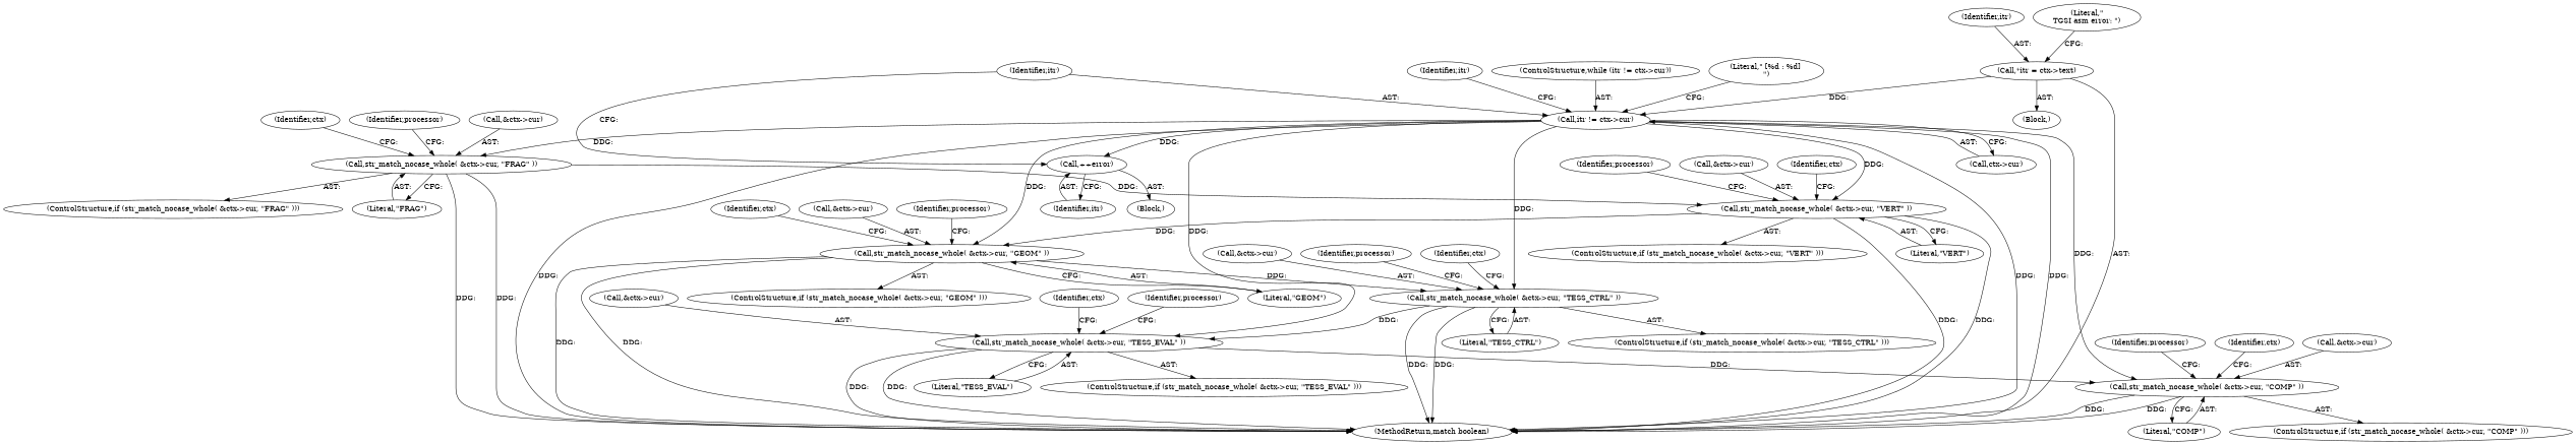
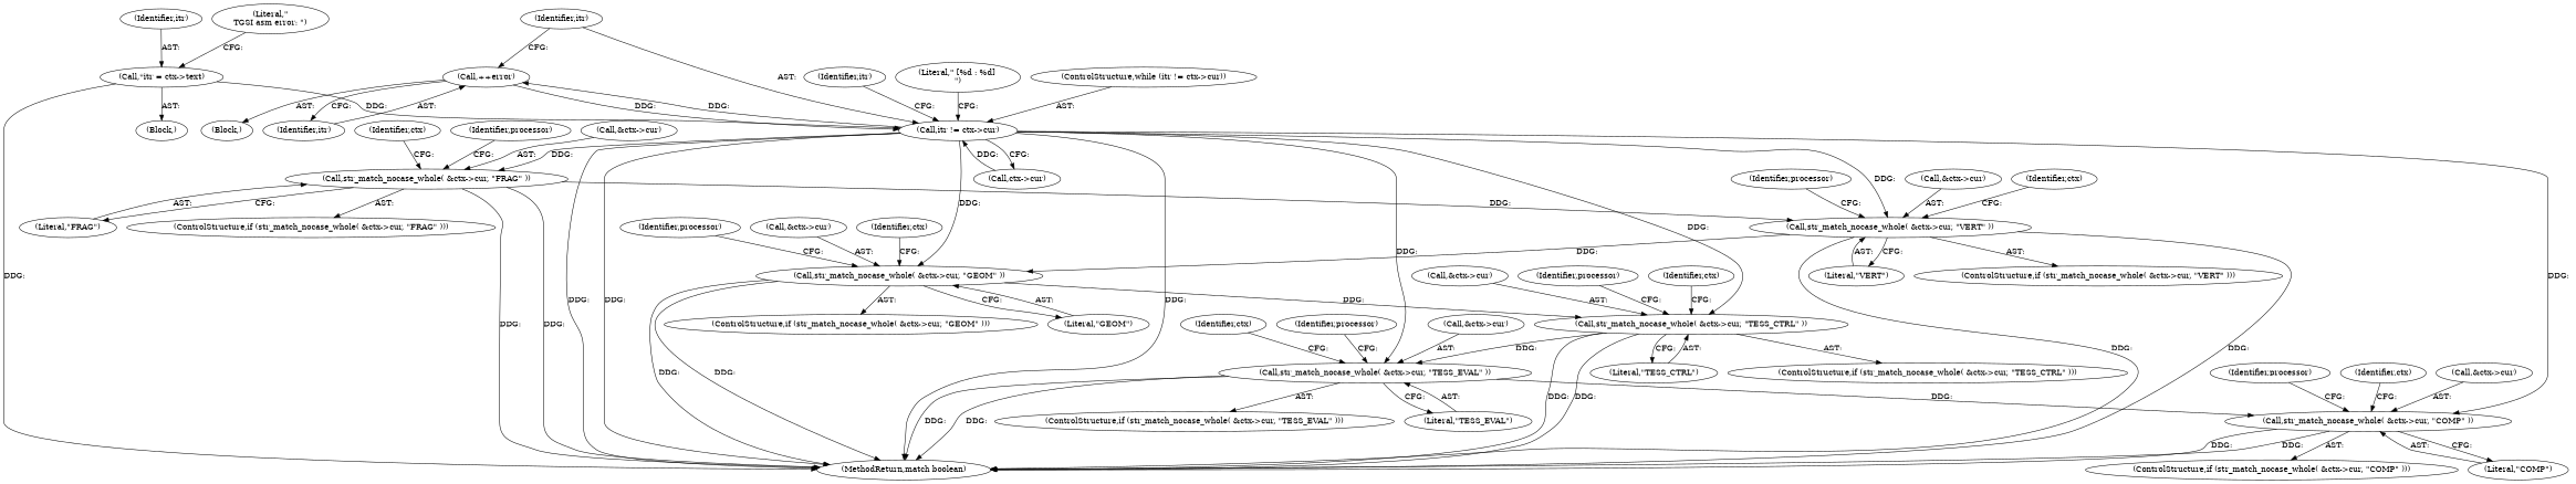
  digraph {
    n1 [label="(Call,++error)"]
    n2 [label="(Call,itr != ctx->cur)"]
    n3 [label="(Block,)"]
    n4 [label="(Identifier,itr)"]
    n5 [label="(Call,str_match_nocase_whole( &ctx->cur, \"FRAG\" ))"]
    n6 [label="(Call,str_match_nocase_whole( &ctx->cur, \"VERT\" ))"]
    n7 [label="(Call,str_match_nocase_whole( &ctx->cur, \"GEOM\" ))"]
    n8 [label="(Call,str_match_nocase_whole( &ctx->cur, \"TESS_CTRL\" ))"]
    n9 [label="(Call,str_match_nocase_whole( &ctx->cur, \"TESS_EVAL\" ))"]
    n10 [label="(Call,str_match_nocase_whole( &ctx->cur, \"COMP\" ))"]
    n11 [label="(Call,ctx->cur)"]
    n12 [label="(MethodReturn,match boolean)"]
    n13 [label="(Literal,\"FRAG\")"]
    n14 [label="(ControlStructure,if (str_match_nocase_whole( &ctx->cur, \"FRAG\" )))"]
    n15 [label="(Literal,\"VERT\")"]
    n16 [label="(ControlStructure,if (str_match_nocase_whole( &ctx->cur, \"VERT\" )))"]
    n17 [label="(ControlStructure,if (str_match_nocase_whole( &ctx->cur, \"GEOM\" )))"]
    n18 [label="(Literal,\"GEOM\")"]
    n19 [label="(Literal,\"TESS_CTRL\")"]
    n20 [label="(ControlStructure,if (str_match_nocase_whole( &ctx->cur, \"TESS_CTRL\" )))"]
    n21 [label="(Literal,\"TESS_EVAL\")"]
    n22 [label="(ControlStructure,if (str_match_nocase_whole( &ctx->cur, \"TESS_EVAL\" )))"]
    n23 [label="(ControlStructure,if (str_match_nocase_whole( &ctx->cur, \"COMP\" )))"]
    n24 [label="(Literal,\"COMP\")"]
    n25 [label="(ControlStructure,while (itr != ctx->cur))"]
    n26 [label="(Call,*itr = ctx->text)"]
    n27 [label="(Block,)"]
    n28 [label="(Identifier,ctx)"]
    n29 [label="(Call,&ctx->cur)"]
    n30 [label="(Identifier,itr)"]
    n31 [label="(Identifier,ctx)"]
    n32 [label="(Identifier,processor)"]
    n33 [label="(Call,&ctx->cur)"]
    n34 [label="(Identifier,ctx)"]
    n35 [label="(Identifier,processor)"]
    n36 [label="(Identifier,processor)"]
    n37 [label="(Literal,\" [%d : %d] \n\")"]
    n38 [label="(Identifier,itr)"]
    n39 [label="(Identifier,processor)"]
    n40 [label="(Identifier,processor)"]
    n41 [label="(Identifier,ctx)"]
    n42 [label="(Identifier,itr)"]
    n43 [label="(Call,&ctx->cur)"]
    n44 [label="(Literal,\"\nTGSI asm error: \")"]
    n45 [label="(Call,&ctx->cur)"]
    n46 [label="(Identifier,processor)"]
    n47 [label="(Call,&ctx->cur)"]
    n48 [label="(Call,&ctx->cur)"]
    n49 [label="(Identifier,ctx)"]
    n50 [label="(Identifier,ctx)"]
+   n1 -> n2 [label="DDG: "]
    n1 -> n3 [label="AST: "]
    n1 -> n4 [label="CFG: "]
    n2 -> n1 [label="DDG: "]
    n2 -> n5 [label="DDG: "]
    n2 -> n6 [label="DDG: "]
    n2 -> n7 [label="DDG: "]
    n2 -> n8 [label="DDG: "]
    n2 -> n9 [label="DDG: "]
    n2 -> n10 [label="DDG: "]
    n2 -> n11 [label="CFG: "]
    n2 -> n12 [label="DDG: "]
    n2 -> n12 [label="DDG: "]
    n2 -> n12 [label="DDG: "]
    n4 -> n1 [label="AST: "]
    n5 -> n6 [label="DDG: "]
    n5 -> n12 [label="DDG: "]
    n5 -> n12 [label="DDG: "]
    n5 -> n13 [label="CFG: "]
    n5 -> n14 [label="AST: "]
    n6 -> n7 [label="DDG: "]
    n6 -> n12 [label="DDG: "]
    n6 -> n12 [label="DDG: "]
    n6 -> n15 [label="CFG: "]
    n6 -> n16 [label="AST: "]
    n7 -> n8 [label="DDG: "]
    n7 -> n12 [label="DDG: "]
    n7 -> n12 [label="DDG: "]
    n7 -> n17 [label="AST: "]
    n7 -> n18 [label="CFG: "]
    n8 -> n9 [label="DDG: "]
    n8 -> n12 [label="DDG: "]
    n8 -> n12 [label="DDG: "]
    n8 -> n19 [label="CFG: "]
    n8 -> n20 [label="AST: "]
    n9 -> n10 [label="DDG: "]
    n9 -> n12 [label="DDG: "]
    n9 -> n12 [label="DDG: "]
    n9 -> n21 [label="CFG: "]
    n9 -> n22 [label="AST: "]
    n10 -> n12 [label="DDG: "]
    n10 -> n12 [label="DDG: "]
    n10 -> n23 [label="AST: "]
    n10 -> n24 [label="CFG: "]
-   n11 -> n2 [label="AST: "]
+   n11 -> n2 [label="DDG: "]
    n13 -> n5 [label="AST: "]
    n15 -> n6 [label="AST: "]
    n18 -> n7 [label="AST: "]
    n19 -> n8 [label="AST: "]
    n21 -> n9 [label="AST: "]
    n24 -> n10 [label="AST: "]
    n25 -> n2 [label="AST: "]
    n26 -> n2 [label="DDG: "]
-   n26 -> n12 [label="AST: "]
+   n26 -> n12 [label="DDG: "]
    n26 -> n27 [label="AST: "]
    n28 -> n5 [label="CFG: "]
    n29 -> n6 [label="AST: "]
    n30 -> n26 [label="AST: "]
    n31 -> n9 [label="CFG: "]
    n32 -> n10 [label="CFG: "]
    n33 -> n8 [label="AST: "]
    n34 -> n6 [label="CFG: "]
    n35 -> n5 [label="CFG: "]
    n36 -> n6 [label="CFG: "]
    n37 -> n2 [label="CFG: "]
    n38 -> n1 [label="CFG: "]
    n38 -> n2 [label="AST: "]
    n39 -> n9 [label="CFG: "]
    n40 -> n8 [label="CFG: "]
    n41 -> n10 [label="CFG: "]
    n42 -> n2 [label="CFG: "]
    n43 -> n9 [label="AST: "]
    n44 -> n26 [label="CFG: "]
    n45 -> n10 [label="AST: "]
    n46 -> n7 [label="CFG: "]
    n47 -> n5 [label="AST: "]
    n48 -> n7 [label="AST: "]
    n49 -> n7 [label="CFG: "]
    n50 -> n8 [label="CFG: "]
  }
